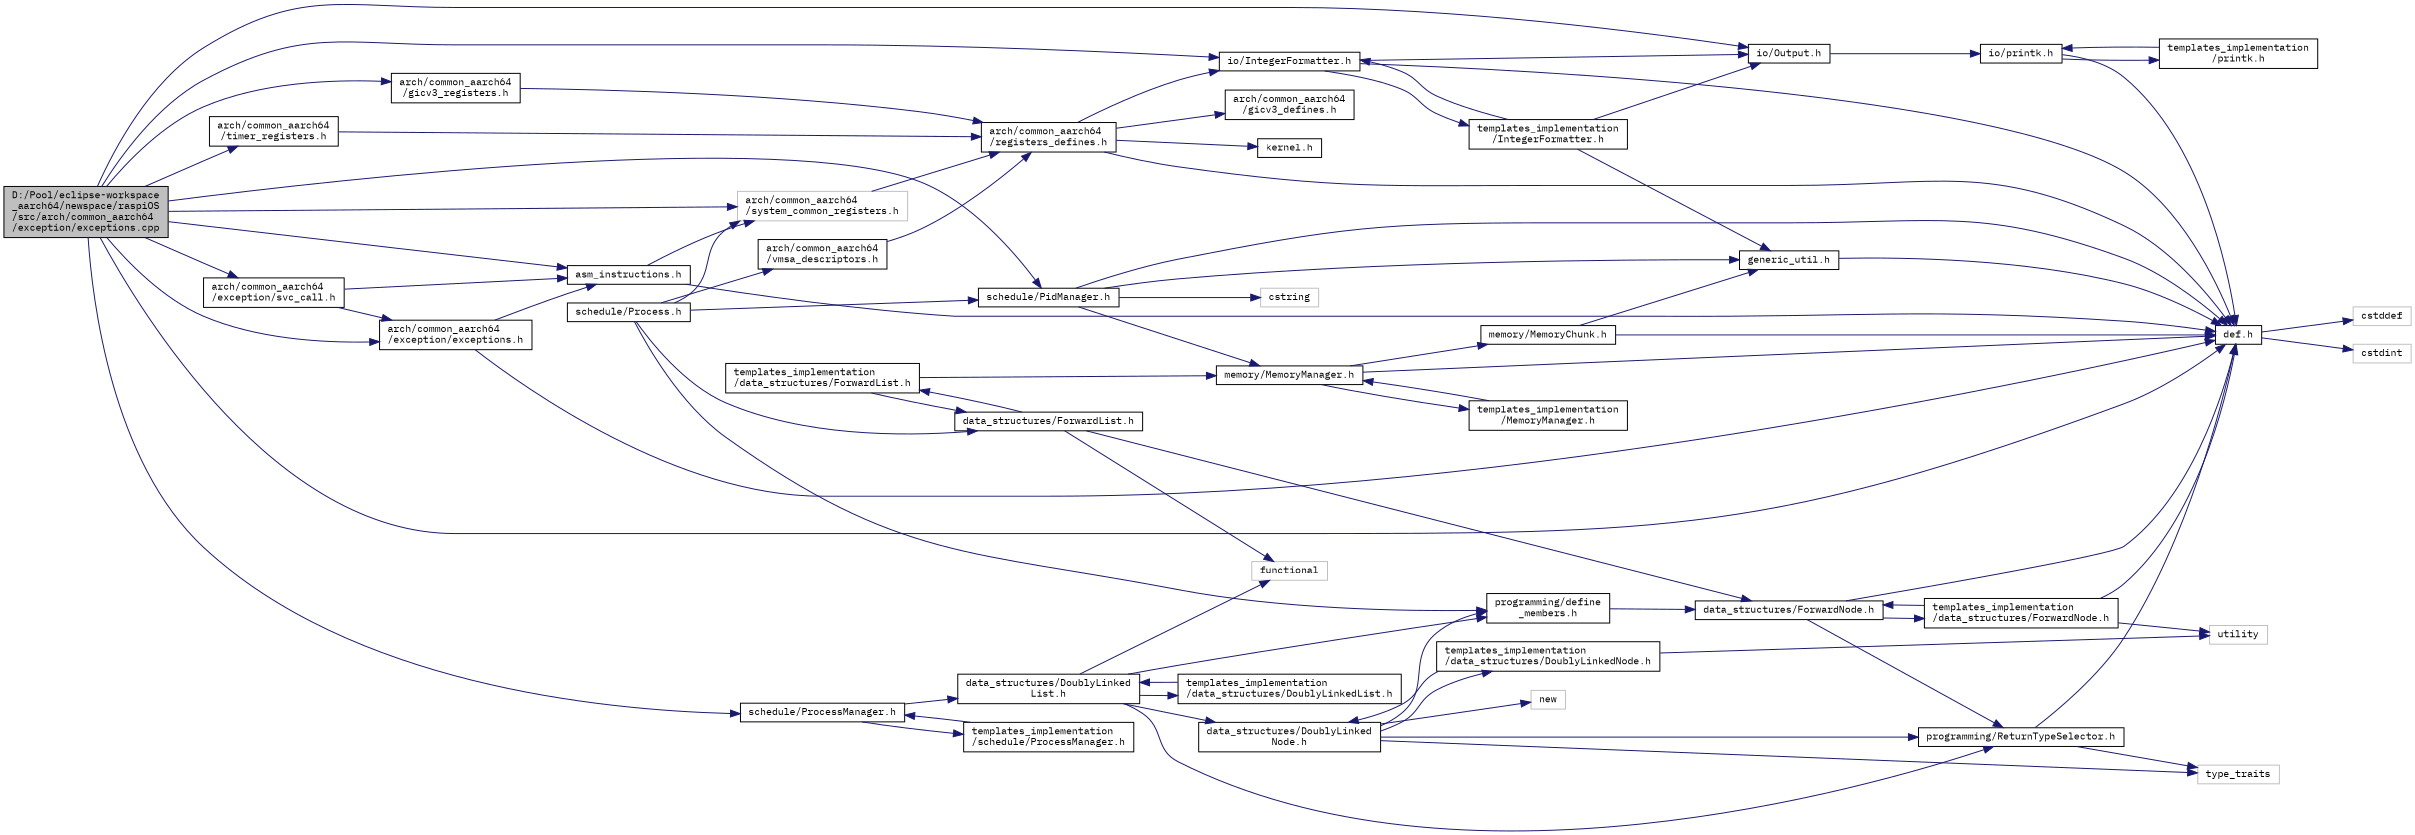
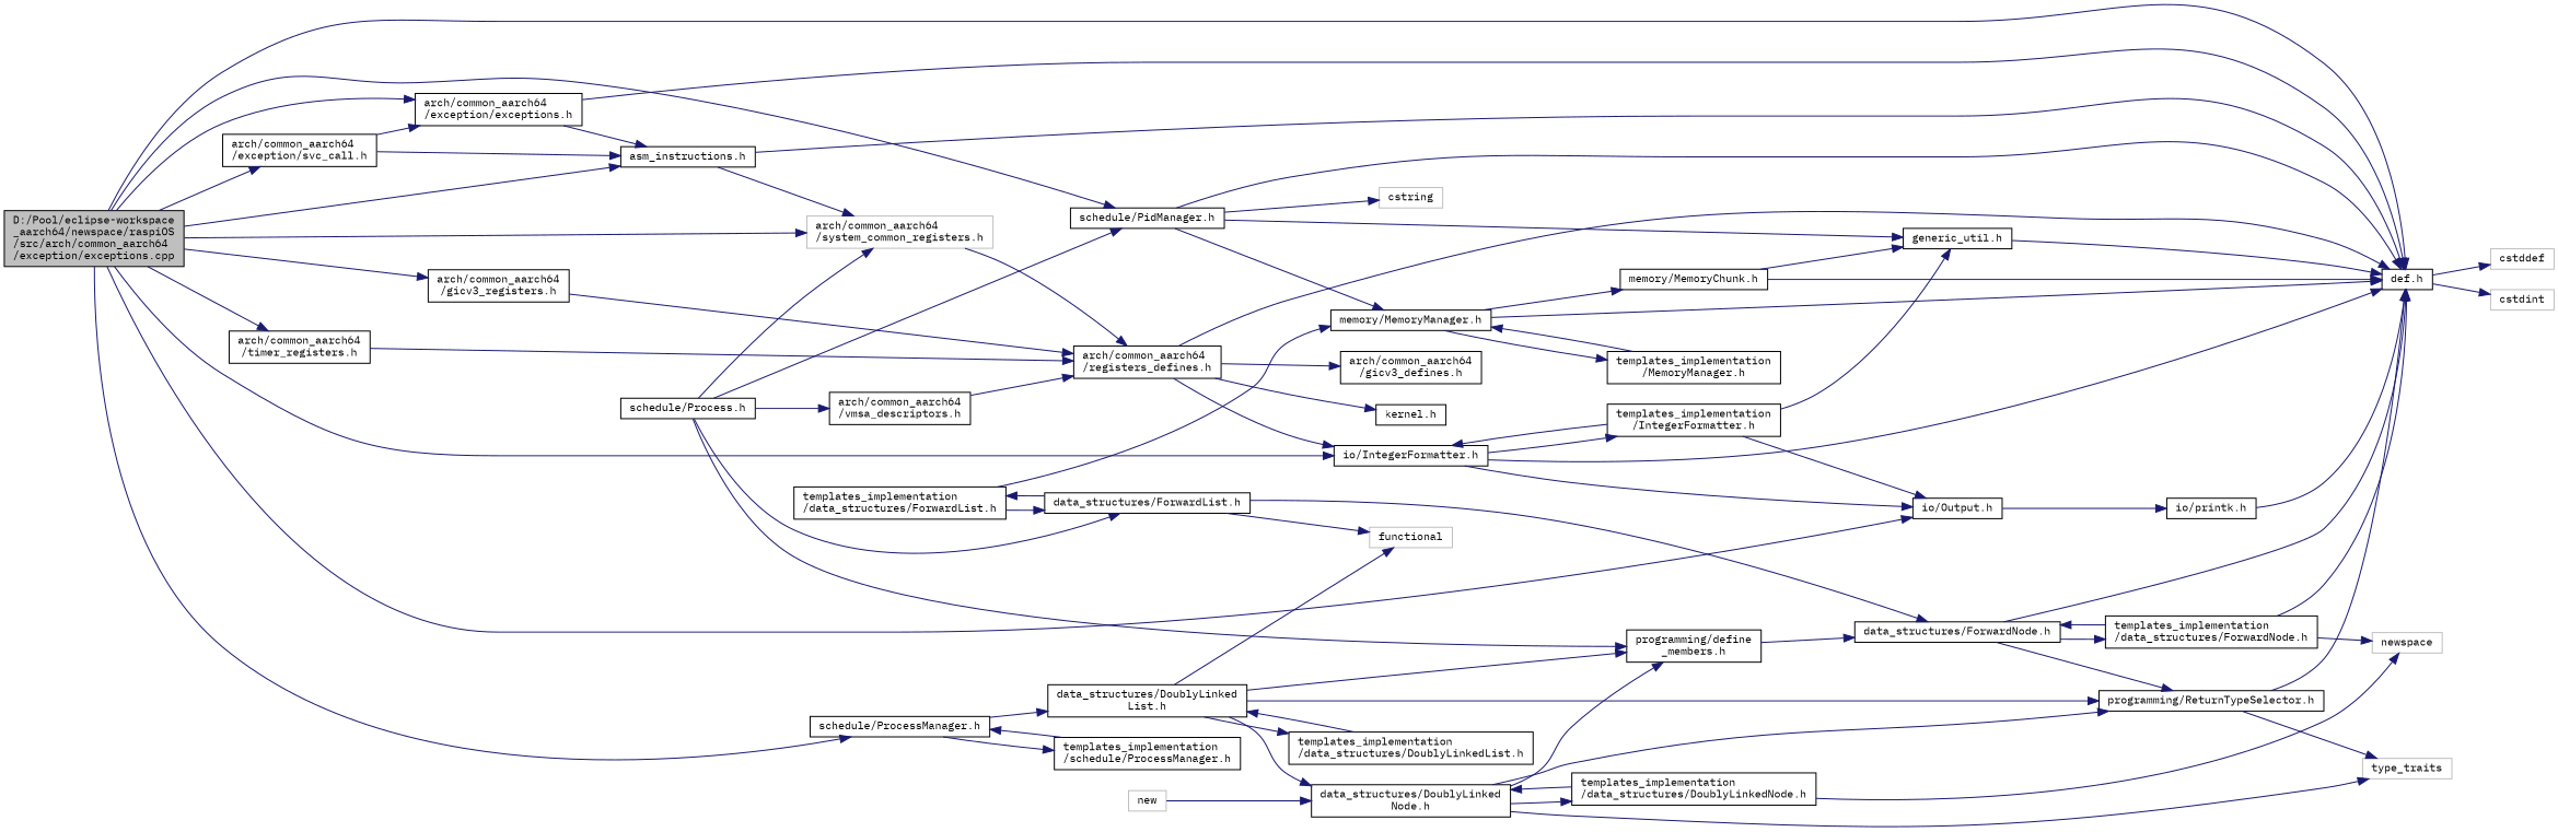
  digraph {
    fontname="IBM Plex Mono"
    rankdir=LR
    node [color=black fillcolor=white fontname="IBM Plex Mono" fontsize=10 shape=record style=filled]
    edge [color=midnightblue fontname="IBM Plex Mono" fontsize=10 labelfontname=Helvetica labelfontsize=10 style=solid]
    n1 [fillcolor=grey75 fontcolor=black height=0.2 label="D:/Pool/eclipse-workspace\l_aarch64/newspace/raspiOS\l/src/arch/common_aarch64\l/exception/exceptions.cpp" width=0.4]
    n2 [height=0.2 label="arch/common_aarch64\l/exception/exceptions.h" width=0.4]
    n3 [height=0.2 label="def.h" width=0.4]
    n4 [height=0.2 label="asm_instructions.h" width=0.4]
    n5 [color=grey75 height=0.2 label="arch/common_aarch64\l/system_common_registers.h" width=0.4]
    n6 [height=0.2 label="io/IntegerFormatter.h" width=0.4]
    n7 [height=0.2 label="io/Output.h" width=0.4]
    n8 [height=0.2 label="arch/common_aarch64\l/gicv3_registers.h" width=0.4]
    n9 [height=0.2 label="arch/common_aarch64\l/timer_registers.h" width=0.4]
    n10 [height=0.2 label="arch/common_aarch64\l/exception/svc_call.h" width=0.4]
    n11 [height=0.2 label="schedule/PidManager.h" width=0.4]
    n12 [height=0.2 label="schedule/ProcessManager.h" width=0.4]
    n13 [color=grey75 height=0.2 label=cstddef width=0.4]
    n14 [color=grey75 height=0.2 label=cstdint width=0.4]
    n15 [height=0.2 label="arch/common_aarch64\l/registers_defines.h" width=0.4]
    n16 [height=0.2 label="templates_implementation\l/IntegerFormatter.h" width=0.4]
    n17 [height=0.2 label="io/printk.h" width=0.4]
    n18 [height=0.2 label="generic_util.h" width=0.4]
    n19 [height=0.2 label="memory/MemoryManager.h" width=0.4]
    n20 [color=grey75 height=0.2 label=cstring width=0.4]
    n21 [height=0.2 label="data_structures/DoublyLinked\lList.h" width=0.4]
    n22 [height=0.2 label="templates_implementation\l/schedule/ProcessManager.h" width=0.4]
    n23 [height=0.2 label="kernel.h" width=0.4]
    n24 [height=0.2 label="arch/common_aarch64\l/gicv3_defines.h" width=0.4]
-   n25 [height=0.2 label="templates_implementation\l/printk.h" width=0.4]
    n26 [height=0.2 label="memory/MemoryChunk.h" width=0.4]
    n27 [height=0.2 label="templates_implementation\l/MemoryManager.h" width=0.4]
    n28 [height=0.2 label="data_structures/DoublyLinked\lNode.h" width=0.4]
    n29 [height=0.2 label="programming/ReturnTypeSelector.h" width=0.4]
    n30 [height=0.2 label="programming/define\l_members.h" width=0.4]
    n31 [color=grey75 height=0.2 label=functional width=0.4]
    n32 [height=0.2 label="templates_implementation\l/data_structures/DoublyLinkedList.h" width=0.4]
    n33 [height=0.2 label="schedule/Process.h" width=0.4]
    n34 [height=0.2 label="data_structures/ForwardList.h" width=0.4]
    n35 [height=0.2 label="arch/common_aarch64\l/vmsa_descriptors.h" width=0.4]
    n36 [color=grey75 height=0.2 label=new width=0.4]
    n37 [color=grey75 height=0.2 label=type_traits width=0.4]
    n38 [height=0.2 label="templates_implementation\l/data_structures/DoublyLinkedNode.h" width=0.4]
    n39 [height=0.2 label="data_structures/ForwardNode.h" width=0.4]
-   n40 [color=grey75 height=0.2 label=utility width=0.4]
+   n40 [color=grey75 height=0.2 label=newspace width=0.4]
    n41 [height=0.2 label="templates_implementation\l/data_structures/ForwardList.h" width=0.4]
    n42 [height=0.2 label="templates_implementation\l/data_structures/ForwardNode.h" width=0.4]
    n1 -> n2
    n1 -> n3
    n1 -> n4
    n1 -> n5
    n1 -> n6
    n1 -> n7
    n1 -> n8
    n1 -> n9
    n1 -> n10
    n1 -> n11
    n1 -> n12
    n2 -> n3
    n2 -> n4
    n3 -> n13
    n3 -> n14
    n4 -> n3
    n4 -> n5
    n5 -> n15
    n6 -> n3
    n6 -> n7
    n6 -> n16
    n7 -> n17
    n8 -> n15
    n9 -> n15
    n10 -> n2
    n10 -> n4
    n11 -> n3
    n11 -> n18
    n11 -> n19
    n11 -> n20
    n12 -> n21
    n12 -> n22
    n15 -> n3
    n15 -> n6
    n15 -> n23
    n15 -> n24
    n16 -> n6
    n16 -> n7
    n16 -> n18
    n17 -> n3
-   n17 -> n25
    n18 -> n3
    n19 -> n3
    n19 -> n26
    n19 -> n27
    n21 -> n28
    n21 -> n29
    n21 -> n30
    n21 -> n31
    n21 -> n32
    n22 -> n12
-   n25 -> n17
    n26 -> n3
    n26 -> n18
    n27 -> n19
    n28 -> n29
    n28 -> n30
-   n28 -> n36
+   n36 -> n28
    n28 -> n37
    n28 -> n38
    n29 -> n3
    n29 -> n37
    n30 -> n39
    n32 -> n21
    n33 -> n5
    n33 -> n11
    n33 -> n30
    n33 -> n34
    n33 -> n35
    n34 -> n31
    n34 -> n39
    n34 -> n41
    n35 -> n15
    n38 -> n28
    n38 -> n40
    n39 -> n3
    n39 -> n29
    n39 -> n42
    n41 -> n19
    n41 -> n34
    n42 -> n3
    n42 -> n39
    n42 -> n40
  }
